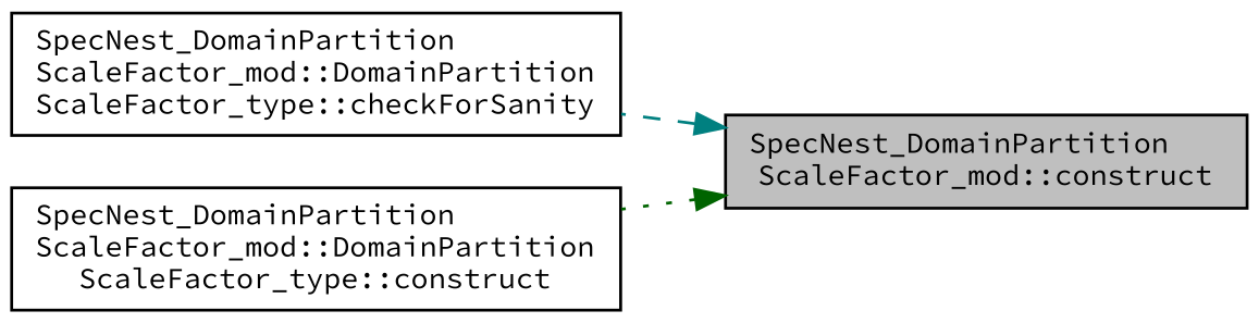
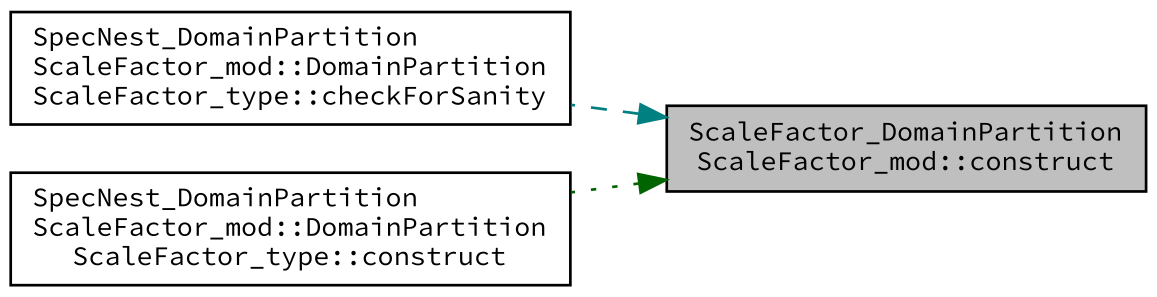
  digraph {
    rankdir=RL
    fontname="Source Code Pro"
    node [color=black fillcolor=white fontname="Source Code Pro" fontsize=10 shape=record style=filled]
    edge [dir=back fontname="Source Code Pro" fontsize=10 labelfontname=Helvetica labelfontsize=10]
-   n1 [fillcolor=grey75 fontcolor=black height=0.2 label="SpecNest_DomainPartition\lScaleFactor_mod::construct" width=0.4]
+   n1 [fillcolor=grey75 fontcolor=black height=0.2 label="ScaleFactor_DomainPartition\lScaleFactor_mod::construct" width=0.4]
    n2 [height=0.2 label="SpecNest_DomainPartition\lScaleFactor_mod::DomainPartition\lScaleFactor_type::checkForSanity" width=0.4]
    n3 [height=0.2 label="SpecNest_DomainPartition\lScaleFactor_mod::DomainPartition\lScaleFactor_type::construct" width=0.4]
    n1 -> n2 [color=teal style=dashed]
    n1 -> n3 [color=darkgreen style=dotted]
  }
